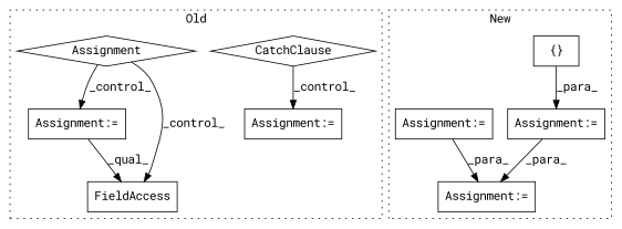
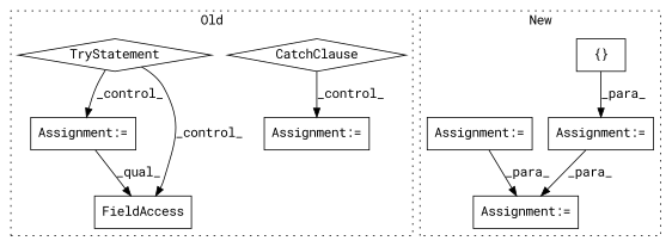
  digraph {
    fontname="Roboto Mono"
    node [a=7 fontname="Roboto Mono" l=1 shape=box]
    edge [fontname="Roboto Mono"]
    n1 [a=12 l="11,2" label=CatchClause s="16406,16440" shape=diamond]
-   n2 [a=54 l=4 label=Assignment s=16358 shape=diamond]
+   n2 [a=54 l=4 label=TryStatement s=16358 shape=diamond]
    n3 [label="Assignment:=" s=16377]
    n4 [label="Assignment:=" s=16457]
    n5 [a=22 l=14 label=FieldAccess s=16703]
    n6 [a=4 l="1,1" label="{}" s="17102,17140"]
    n7 [l=2 label="Assignment:=" s=17417]
    n8 [l="53,2" label="Assignment:=" s="17147,17233"]
    n9 [label="Assignment:=" s=17089]
    subgraph cluster_1 {
      label=Old
      style=dotted
      n1
      n2
      n3
      n4
      n5
    }
    subgraph cluster_2 {
      label=New
      style=dotted
      n6
      n7
      n8
      n9
    }
    n1 -> n4 [label=_control_]
    n2 -> n3 [label=_control_]
    n2 -> n5 [label=_control_]
    n3 -> n5 [label=_qual_]
    n6 -> n9 [label=_para_]
    n8 -> n7 [label=_para_]
    n9 -> n7 [label=_para_]
  }
